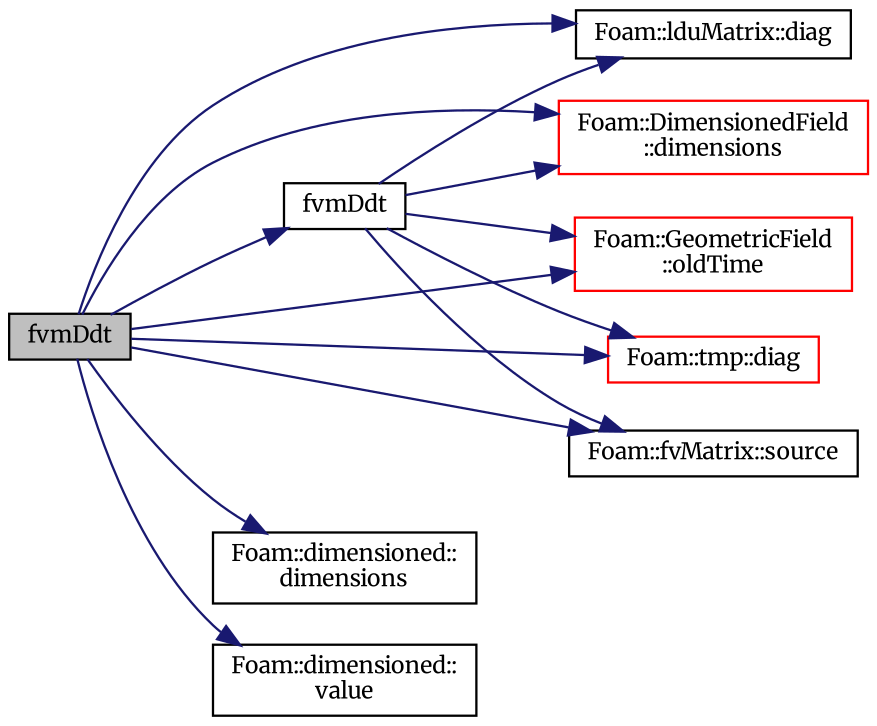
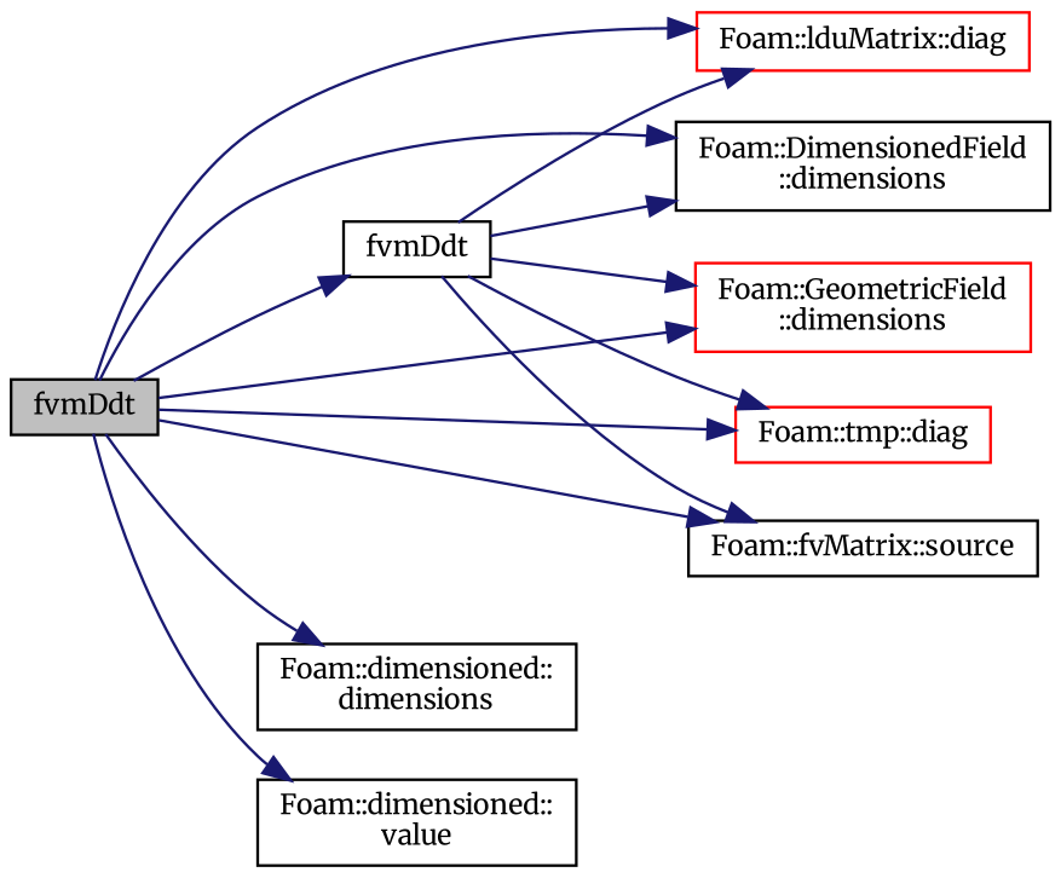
  digraph {
    fontname=Merriweather
    rankdir=LR
    node [color=black fontname=Merriweather fontsize=10 shape=record]
    edge [color=midnightblue fontname=Merriweather fontsize=10 labelfontname=Helvetica labelfontsize=10 style=solid]
    n1 [fillcolor=grey75 fontcolor=black height=0.2 label=fvmDdt style=filled width=0.4]
-   n2 [height=0.2 label="Foam::lduMatrix::diag" width=0.4]
+   n2 [color=red height=0.2 label="Foam::lduMatrix::diag" width=0.4]
    n3 [height=0.2 label="Foam::dimensioned::\ldimensions" width=0.4]
-   n4 [color=red height=0.2 label="Foam::DimensionedField\l::dimensions" width=0.4]
+   n4 [height=0.2 label="Foam::DimensionedField\l::dimensions" width=0.4]
    n5 [height=0.2 label=fvmDdt width=0.4]
-   n6 [color=red height=0.2 label="Foam::GeometricField\l::oldTime" width=0.4]
+   n6 [color=red height=0.2 label="Foam::GeometricField\l::dimensions" width=0.4]
    n7 [color=red height=0.2 label="Foam::tmp::diag" width=0.4]
    n8 [height=0.2 label="Foam::fvMatrix::source" width=0.4]
    n9 [height=0.2 label="Foam::dimensioned::\lvalue" width=0.4]
    n1 -> n2
    n1 -> n3
    n1 -> n4
    n1 -> n5
    n1 -> n6
    n1 -> n7
    n1 -> n8
    n1 -> n9
    n5 -> n2
    n5 -> n4
    n5 -> n6
    n5 -> n7
    n5 -> n8
  }
